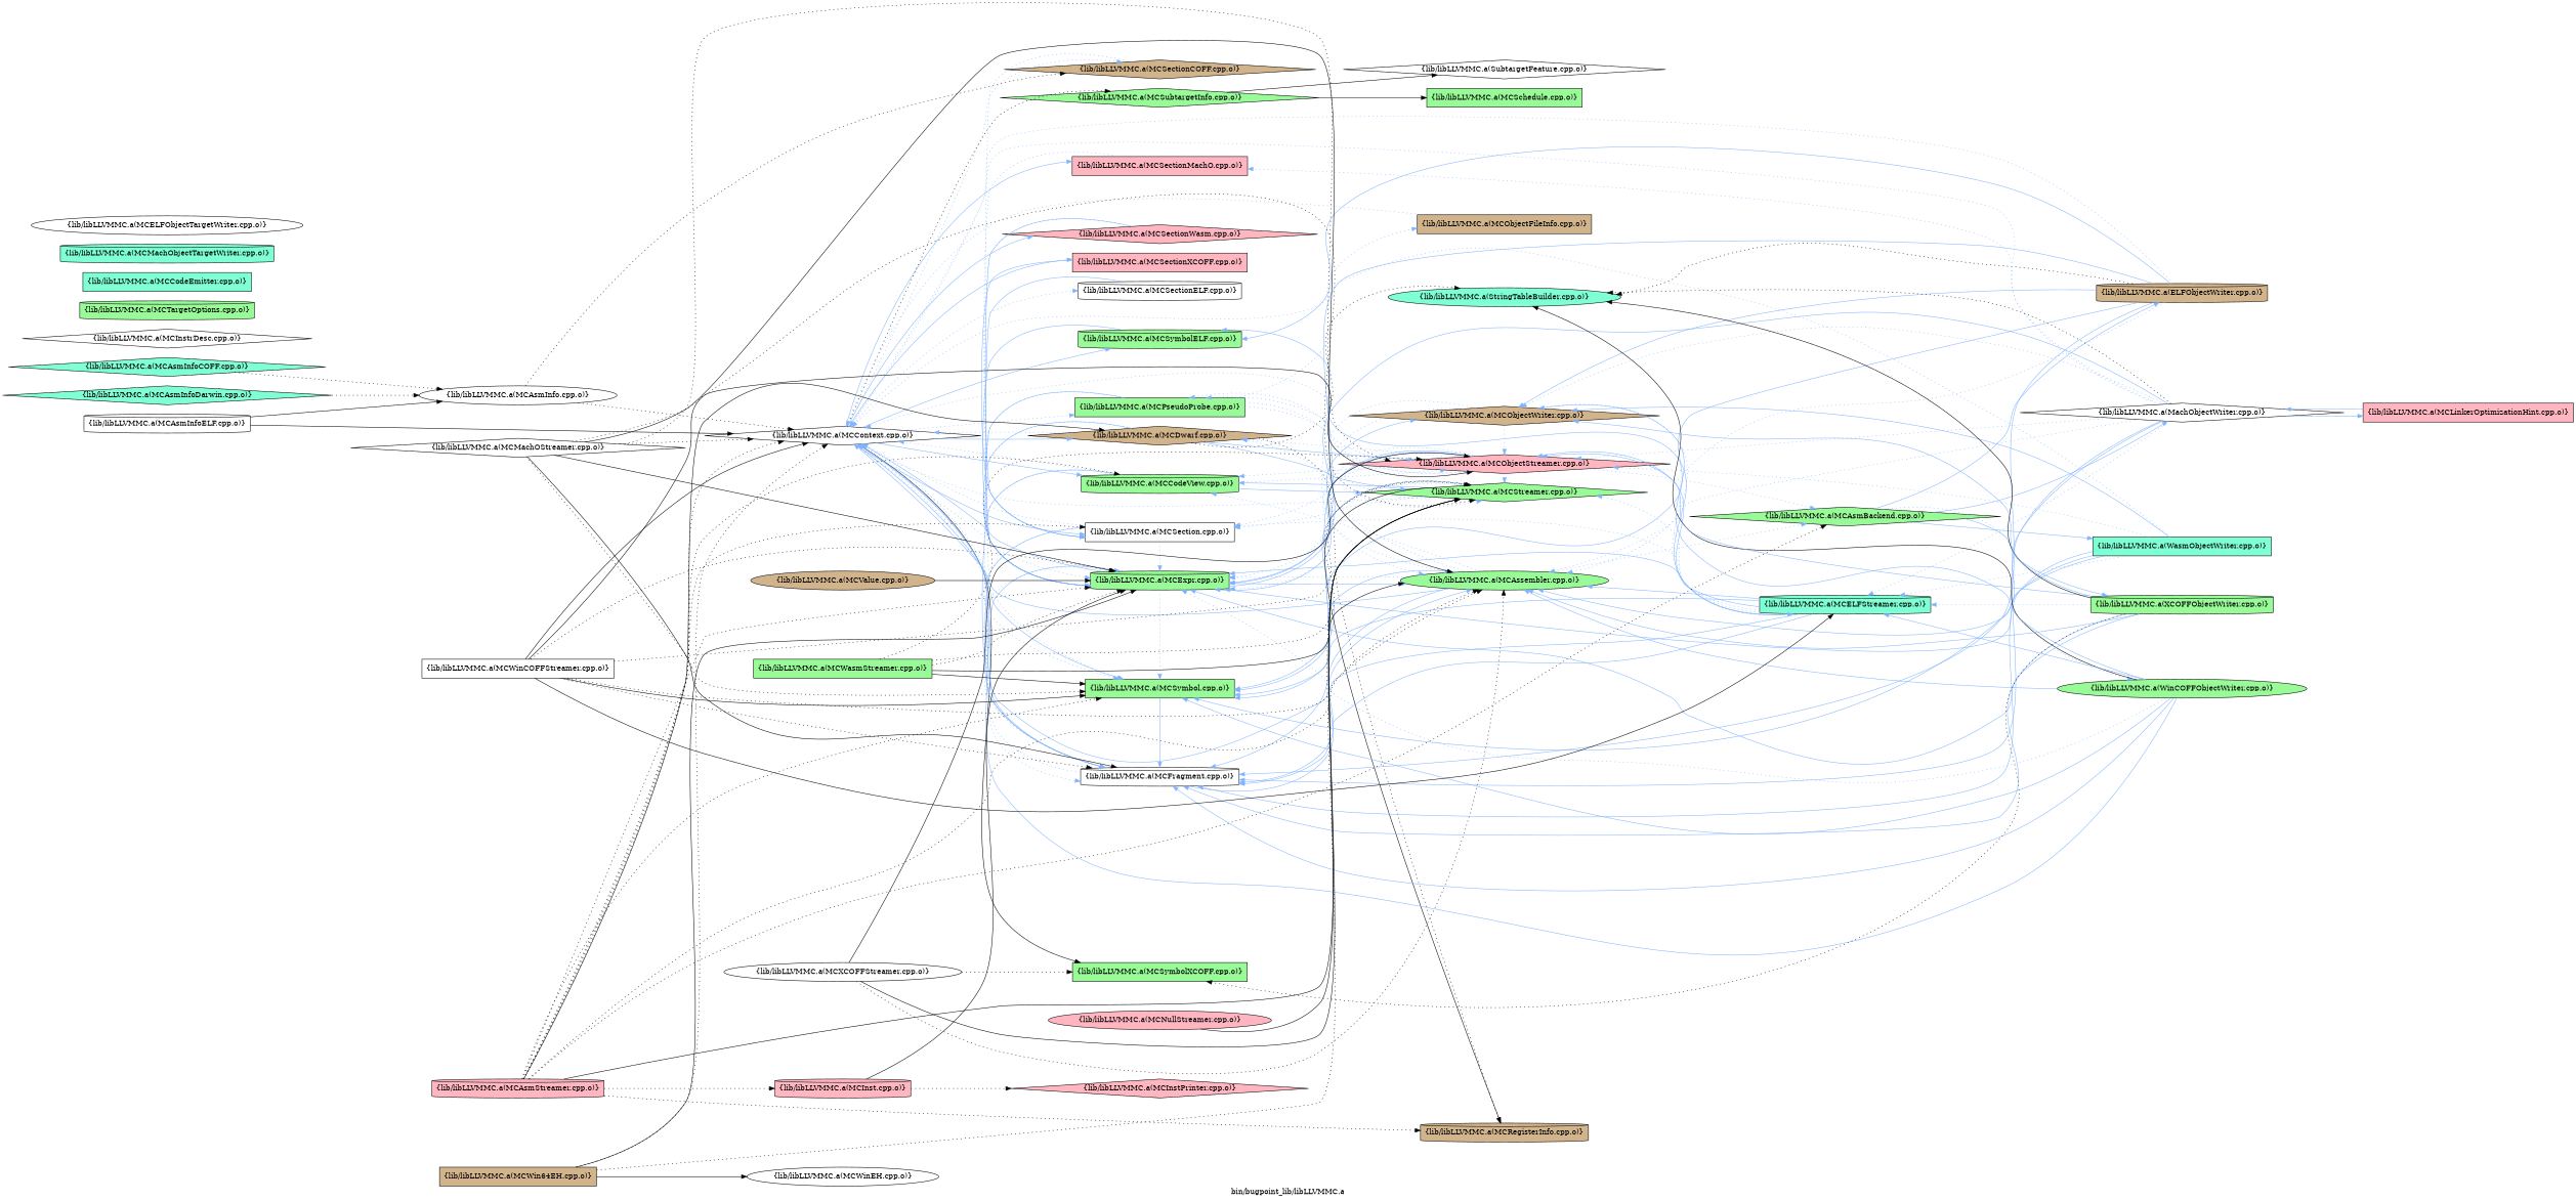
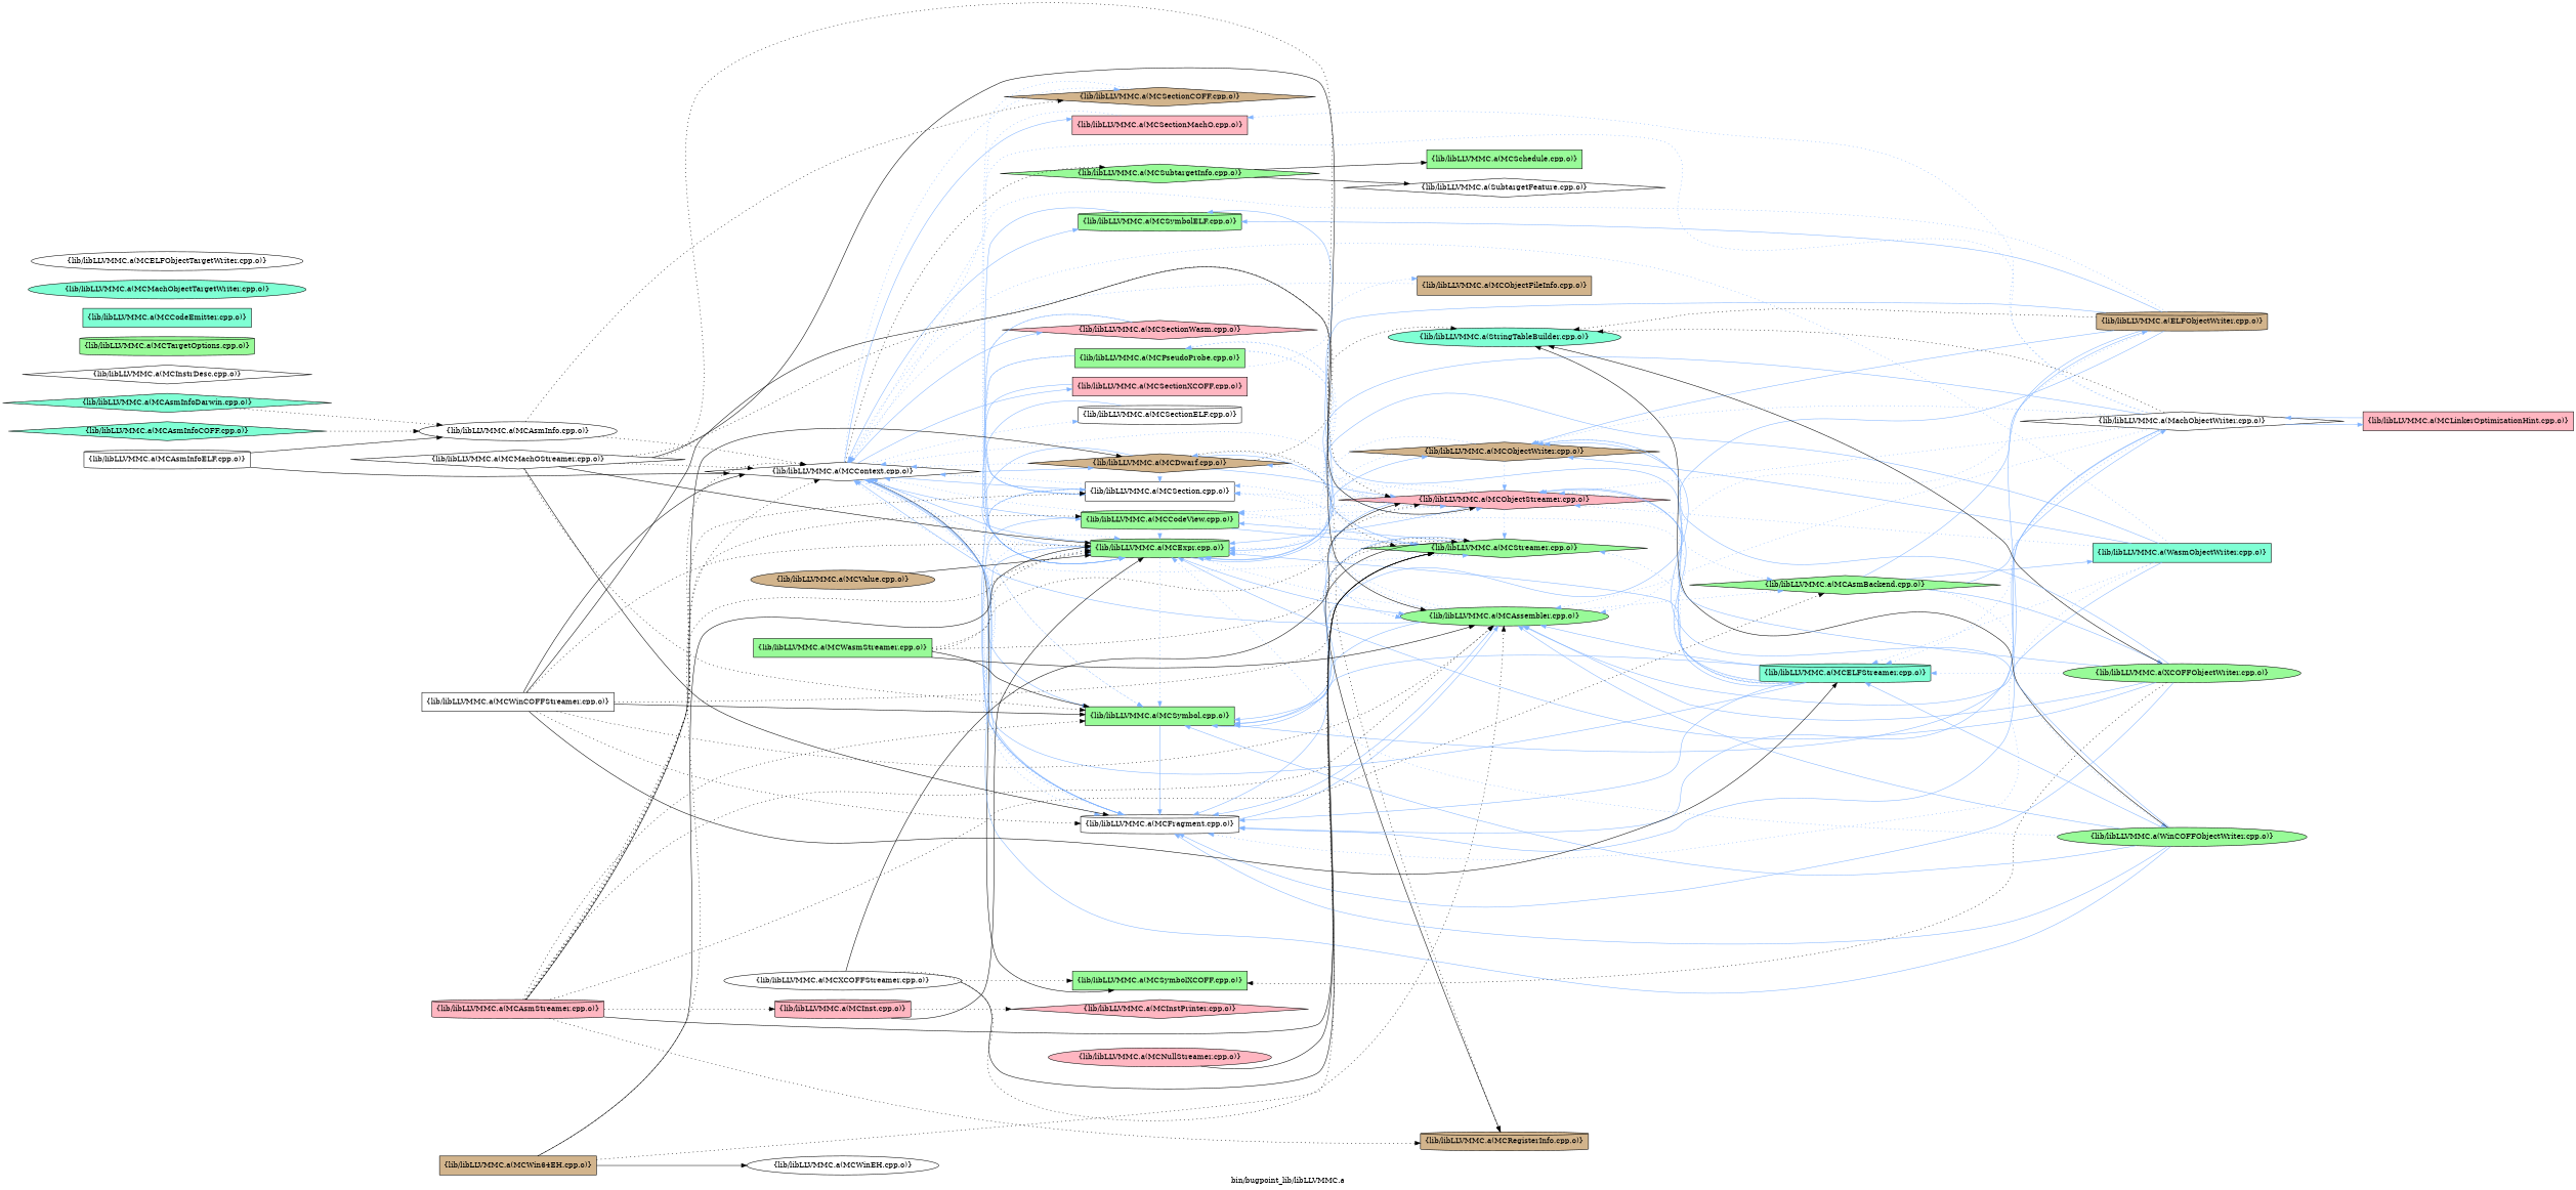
  digraph {
    label="bin/bugpoint_lib/libLLVMMC.a"
    rankdir=LR
    node [fillcolor=palegreen group=1 shape=diamond style=filled]
    edge [color="0.600000 0.5 1" style=dotted]
    n1 [fillcolor=white label="{lib/libLLVMMC.a(MCContext.cpp.o)}"]
    n2 [label="{lib/libLLVMMC.a(MCCodeView.cpp.o)}" shape=cylinder]
    n3 [fillcolor=tan label="{lib/libLLVMMC.a(MCDwarf.cpp.o)}"]
    n4 [label="{lib/libLLVMMC.a(MCExpr.cpp.o)}" shape=cylinder]
    n5 [fillcolor=white label="{lib/libLLVMMC.a(MCFragment.cpp.o)}" shape=cylinder]
    n6 [label="{lib/libLLVMMC.a(MCPseudoProbe.cpp.o)}" shape=box]
    n7 [fillcolor=white label="{lib/libLLVMMC.a(MCSection.cpp.o)}" shape=box]
    n8 [fillcolor=tan label="{lib/libLLVMMC.a(MCSectionCOFF.cpp.o)}"]
    n9 [fillcolor=white label="{lib/libLLVMMC.a(MCSectionELF.cpp.o)}" shape=cylinder]
    n10 [fillcolor=lightpink label="{lib/libLLVMMC.a(MCSectionMachO.cpp.o)}" shape=box]
    n11 [fillcolor=lightpink label="{lib/libLLVMMC.a(MCSectionWasm.cpp.o)}"]
    n12 [fillcolor=lightpink label="{lib/libLLVMMC.a(MCSectionXCOFF.cpp.o)}" shape=box]
    n13 [group=0 label="{lib/libLLVMMC.a(MCSubtargetInfo.cpp.o)}"]
    n14 [label="{lib/libLLVMMC.a(MCSymbol.cpp.o)}" shape=box]
    n15 [label="{lib/libLLVMMC.a(MCSymbolELF.cpp.o)}" shape=cylinder]
    n16 [group=0 label="{lib/libLLVMMC.a(MCSymbolXCOFF.cpp.o)}" shape=box]
    n17 [fillcolor=lightpink label="{lib/libLLVMMC.a(MCObjectStreamer.cpp.o)}"]
    n18 [label="{lib/libLLVMMC.a(MCStreamer.cpp.o)}"]
    n19 [fillcolor=tan group=0 label="{lib/libLLVMMC.a(MCRegisterInfo.cpp.o)}" shape=cylinder]
    n20 [fillcolor=aquamarine group=0 label="{lib/libLLVMMC.a(StringTableBuilder.cpp.o)}" shape=ellipse]
    n21 [label="{lib/libLLVMMC.a(MCAssembler.cpp.o)}" shape=ellipse]
    n22 [fillcolor=tan label="{lib/libLLVMMC.a(MCObjectWriter.cpp.o)}"]
    n23 [fillcolor=tan label="{lib/libLLVMMC.a(MCObjectFileInfo.cpp.o)}" shape=box]
    n24 [group=0 label="{lib/libLLVMMC.a(MCSchedule.cpp.o)}" shape=box]
    n25 [fillcolor=white group=0 label="{lib/libLLVMMC.a(SubtargetFeature.cpp.o)}"]
    n26 [label="{lib/libLLVMMC.a(MCAsmBackend.cpp.o)}"]
    n27 [fillcolor=aquamarine label="{lib/libLLVMMC.a(MCELFStreamer.cpp.o)}" shape=cylinder]
    n28 [fillcolor=tan label="{lib/libLLVMMC.a(ELFObjectWriter.cpp.o)}" shape=cylinder]
    n29 [fillcolor=white label="{lib/libLLVMMC.a(MachObjectWriter.cpp.o)}"]
    n30 [fillcolor=aquamarine label="{lib/libLLVMMC.a(WasmObjectWriter.cpp.o)}" shape=box]
    n31 [label="{lib/libLLVMMC.a(WinCOFFObjectWriter.cpp.o)}" shape=ellipse]
-   n32 [label="{lib/libLLVMMC.a(XCOFFObjectWriter.cpp.o)}" shape=cylinder]
+   n32 [label="{lib/libLLVMMC.a(XCOFFObjectWriter.cpp.o)}" shape=ellipse]
    n33 [fillcolor=lightpink label="{lib/libLLVMMC.a(MCLinkerOptimizationHint.cpp.o)}" shape=box]
    n34 [fillcolor=white group=0 label="{lib/libLLVMMC.a(MCInstrDesc.cpp.o)}"]
    n35 [fillcolor=lightpink group=0 label="{lib/libLLVMMC.a(MCInstPrinter.cpp.o)}"]
    n36 [fillcolor=white group=0 label="{lib/libLLVMMC.a(MCAsmInfo.cpp.o)}" shape=ellipse]
    n37 [group=0 label="{lib/libLLVMMC.a(MCTargetOptions.cpp.o)}" shape=cylinder]
    n38 [fillcolor=lightpink group=0 label="{lib/libLLVMMC.a(MCInst.cpp.o)}" shape=cylinder]
    n39 [fillcolor=aquamarine group=0 label="{lib/libLLVMMC.a(MCAsmInfoCOFF.cpp.o)}"]
    n40 [fillcolor=aquamarine group=0 label="{lib/libLLVMMC.a(MCAsmInfoDarwin.cpp.o)}"]
    n41 [fillcolor=white group=0 label="{lib/libLLVMMC.a(MCAsmInfoELF.cpp.o)}" shape=cylinder]
    n42 [fillcolor=aquamarine group=0 label="{lib/libLLVMMC.a(MCCodeEmitter.cpp.o)}" shape=box]
-   n43 [fillcolor=aquamarine group=0 label="{lib/libLLVMMC.a(MCMachObjectTargetWriter.cpp.o)}" shape=cylinder]
+   n43 [fillcolor=aquamarine group=0 label="{lib/libLLVMMC.a(MCMachObjectTargetWriter.cpp.o)}" shape=ellipse]
    n44 [fillcolor=white group=0 label="{lib/libLLVMMC.a(MCELFObjectTargetWriter.cpp.o)}" shape=ellipse]
    n45 [fillcolor=tan group=0 label="{lib/libLLVMMC.a(MCValue.cpp.o)}" shape=ellipse]
    n46 [fillcolor=tan group=0 label="{lib/libLLVMMC.a(MCWin64EH.cpp.o)}" shape=box]
    n47 [fillcolor=white group=0 label="{lib/libLLVMMC.a(MCWinEH.cpp.o)}" shape=ellipse]
    n48 [fillcolor=white group=0 label="{lib/libLLVMMC.a(MCWinCOFFStreamer.cpp.o)}" shape=box]
    n49 [fillcolor=lightpink group=0 label="{lib/libLLVMMC.a(MCAsmStreamer.cpp.o)}" shape=cylinder]
    n50 [fillcolor=white group=0 label="{lib/libLLVMMC.a(MCMachOStreamer.cpp.o)}"]
    n51 [fillcolor=lightpink group=0 label="{lib/libLLVMMC.a(MCNullStreamer.cpp.o)}" shape=ellipse]
    n52 [group=0 label="{lib/libLLVMMC.a(MCWasmStreamer.cpp.o)}" shape=box]
    n53 [fillcolor=white group=0 label="{lib/libLLVMMC.a(MCXCOFFStreamer.cpp.o)}" shape=ellipse]
    subgraph sub_1 {
      rank=same
      n1
    }
    subgraph sub_2 {
      rank=same
      n2
      n3
      n4
      n5
      n6
      n7
      n8
      n9
      n10
      n11
      n12
      n13
      n14
      n15
      n16
    }
    subgraph sub_3 {
      rank=same
      n17
      n18
      n19
      n20
      n21
      n22
      n23
      n24
      n25
    }
    subgraph sub_4 {
      rank=same
      n26
      n27
    }
    subgraph sub_5 {
      rank=same
      n28
      n29
      n30
      n31
      n32
    }
    n1 -> n2 [style=solid]
    n1 -> n3 [style=solid]
    n1 -> n4
    n1 -> n5
-   n1 -> n6
    n1 -> n7 [style=solid]
    n1 -> n8
    n1 -> n9
    n1 -> n10 [style=solid]
    n1 -> n11 [style=solid]
    n1 -> n12 [style=solid]
    n1 -> n13 [color=""]
    n1 -> n14 [style=solid]
    n1 -> n15 [style=solid]
    n1 -> n16 [style=solid color=""]
    n2 -> n1
    n2 -> n4
    n2 -> n5 [style=solid]
    n2 -> n17
    n2 -> n18 [style=solid]
    n3 -> n1
    n3 -> n4 [style=solid]
    n3 -> n7
    n3 -> n17 [style=solid]
    n3 -> n18 [style=solid]
    n3 -> n19 [color=""]
    n3 -> n20 [color=""]
    n4 -> n1 [style=solid]
    n4 -> n5 [style=solid]
    n4 -> n14
    n4 -> n21 [style=solid]
    n4 -> n22 [style=solid]
    n5 -> n1
    n5 -> n4
    n5 -> n21 [style=solid]
    n6 -> n4 [style=solid]
    n6 -> n5
    n6 -> n17
    n6 -> n18
    n6 -> n23
    n7 -> n1
    n7 -> n4
    n7 -> n5 [style=solid]
    n7 -> n14
    n8 -> n14
    n9 -> n4 [style=solid]
    n10 -> n7
    n11 -> n4
    n11 -> n7 [style=solid]
    n12 -> n7 [style=solid]
    n13 -> n24 [style=solid color=""]
    n13 -> n25 [style=solid color=""]
    n14 -> n5 [style=solid]
    n15 -> n4 [style=solid]
    n17 -> n1
    n17 -> n2
    n17 -> n3
    n17 -> n4 [style=solid]
    n17 -> n5 [style=solid]
    n17 -> n6
    n17 -> n7
    n17 -> n18
    n17 -> n21
    n17 -> n26
    n18 -> n1
    n18 -> n2 [style=solid]
    n18 -> n4
    n18 -> n6
    n18 -> n7
    n18 -> n14 [style=solid]
    n18 -> n19 [style=solid color=""]
    n21 -> n1 [style=solid]
    n21 -> n2
    n21 -> n3
    n21 -> n4
    n21 -> n5 [style=solid]
    n21 -> n14 [style=solid]
    n21 -> n26
    n22 -> n4
    n22 -> n17
    n22 -> n21
    n22 -> n27
    n23 -> n1
    n26 -> n28 [style=solid]
    n26 -> n29 [style=solid]
    n26 -> n30 [style=solid]
    n26 -> n31
    n26 -> n32 [style=solid]
    n27 -> n1 [style=solid]
    n27 -> n4 [style=solid]
    n27 -> n5 [style=solid]
    n27 -> n7
    n27 -> n14 [style=solid]
    n27 -> n15 [style=solid]
    n27 -> n17 [style=solid]
    n27 -> n18
    n27 -> n21 [style=solid]
    n28 -> n1
    n28 -> n4 [style=solid]
    n28 -> n5 [style=solid]
    n28 -> n14 [style=solid]
    n28 -> n15 [style=solid]
    n28 -> n20 [color=""]
    n28 -> n21
    n28 -> n22 [style=solid]
    n29 -> n1
    n29 -> n4 [style=solid]
    n29 -> n5 [style=solid]
    n29 -> n10
    n29 -> n14 [style=solid]
    n29 -> n17
    n29 -> n20 [color=""]
    n29 -> n21
    n29 -> n22
    n29 -> n27
    n29 -> n33 [style=solid]
    n30 -> n1
    n30 -> n4 [style=solid]
-   n30 -> n5 [style=solid]
+   n30 -> n5
    n30 -> n17
    n30 -> n21 [style=solid]
    n30 -> n22 [style=solid]
    n30 -> n27
    n31 -> n1 [style=solid]
    n31 -> n4
    n31 -> n5 [style=solid]
    n31 -> n14 [style=solid]
    n31 -> n20 [style=solid color=""]
    n31 -> n21 [style=solid]
    n31 -> n22 [style=solid]
    n31 -> n27 [style=solid]
    n32 -> n4 [style=solid]
    n32 -> n5 [style=solid]
    n32 -> n16 [color=""]
    n32 -> n17 [style=solid]
    n32 -> n20 [style=solid color=""]
    n32 -> n21 [style=solid]
    n32 -> n22 [style=solid]
    n32 -> n27
    n33 -> n29 [style=solid]
    n36 -> n1 [color=""]
    n36 -> n8 [color=""]
    n38 -> n4 [style=solid color=""]
    n38 -> n35 [color=""]
    n39 -> n36 [color=""]
    n40 -> n36 [color=""]
    n41 -> n1 [style=solid color=""]
    n41 -> n36 [style=solid color=""]
    n45 -> n4 [style=solid color=""]
    n46 -> n1 [color=""]
    n46 -> n4 [style=solid color=""]
    n46 -> n18 [color=""]
    n46 -> n47 [style=solid color=""]
    n48 -> n1 [style=solid color=""]
    n48 -> n4 [color=""]
    n48 -> n5 [color=""]
    n48 -> n14 [style=solid color=""]
    n48 -> n17 [style=solid color=""]
    n48 -> n18 [color=""]
    n48 -> n21 [color=""]
    n48 -> n27 [style=solid color=""]
    n49 -> n1 [color=""]
    n49 -> n2 [color=""]
    n49 -> n3 [style=solid color=""]
    n49 -> n4 [color=""]
    n49 -> n7 [color=""]
    n49 -> n14 [color=""]
    n49 -> n18 [style=solid color=""]
    n49 -> n19 [color=""]
    n49 -> n21 [color=""]
    n49 -> n26 [color=""]
    n49 -> n38 [color=""]
    n50 -> n1 [color=""]
    n50 -> n4 [style=solid color=""]
    n50 -> n5 [style=solid color=""]
    n50 -> n14 [color=""]
    n50 -> n17 [color=""]
    n50 -> n18 [color=""]
    n50 -> n21 [style=solid color=""]
    n51 -> n18 [style=solid color=""]
    n52 -> n4 [color=""]
    n52 -> n14 [style=solid color=""]
    n52 -> n17 [color=""]
    n52 -> n18 [color=""]
    n52 -> n21 [style=solid color=""]
    n53 -> n16 [color=""]
    n53 -> n17 [style=solid color=""]
    n53 -> n18 [style=solid color=""]
    n53 -> n21 [color=""]
  }
